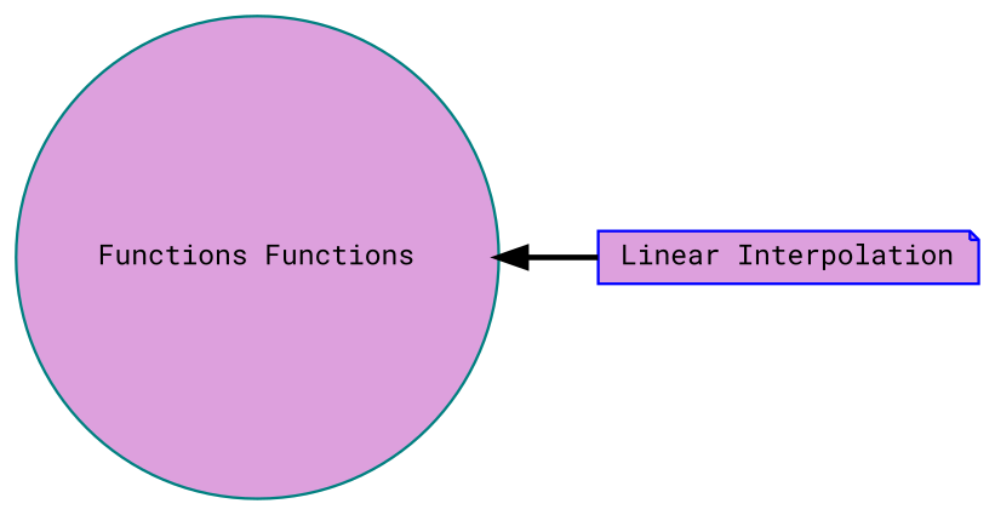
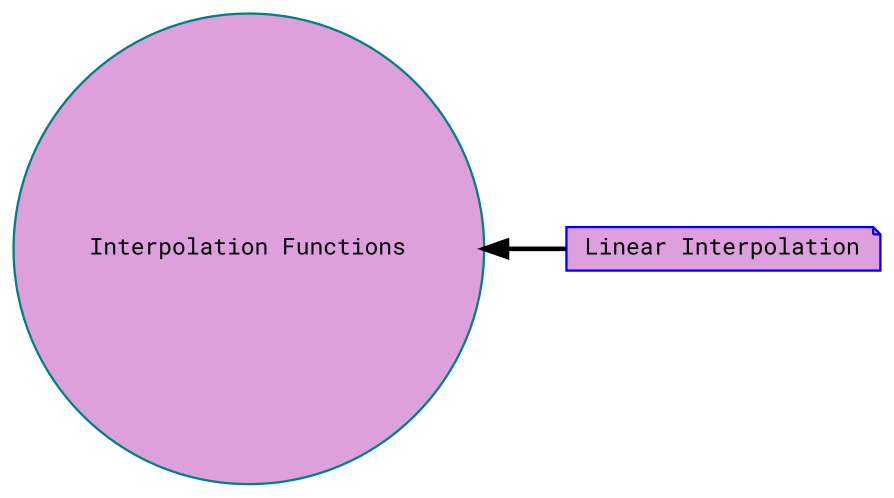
  digraph {
    rankdir=LR
    fontname="Roboto Mono"
    node [fillcolor=plum fontname="Roboto Mono" fontsize=10 style=filled]
    n1 [color=blue fontcolor=black height=0.2 label="Linear Interpolation" shape=note width=0.4]
-   n2 [color=teal height=0.2 label="Functions Functions" shape=circle width=0.4]
+   n2 [color=teal height=0.2 label="Interpolation Functions" shape=circle width=0.4]
    n2 -> n1 [dir=back fontname="Roboto Mono" fontsize=10 labelfontname=Helvetica labelfontsize=10 shape=plaintext style=bold]
  }
